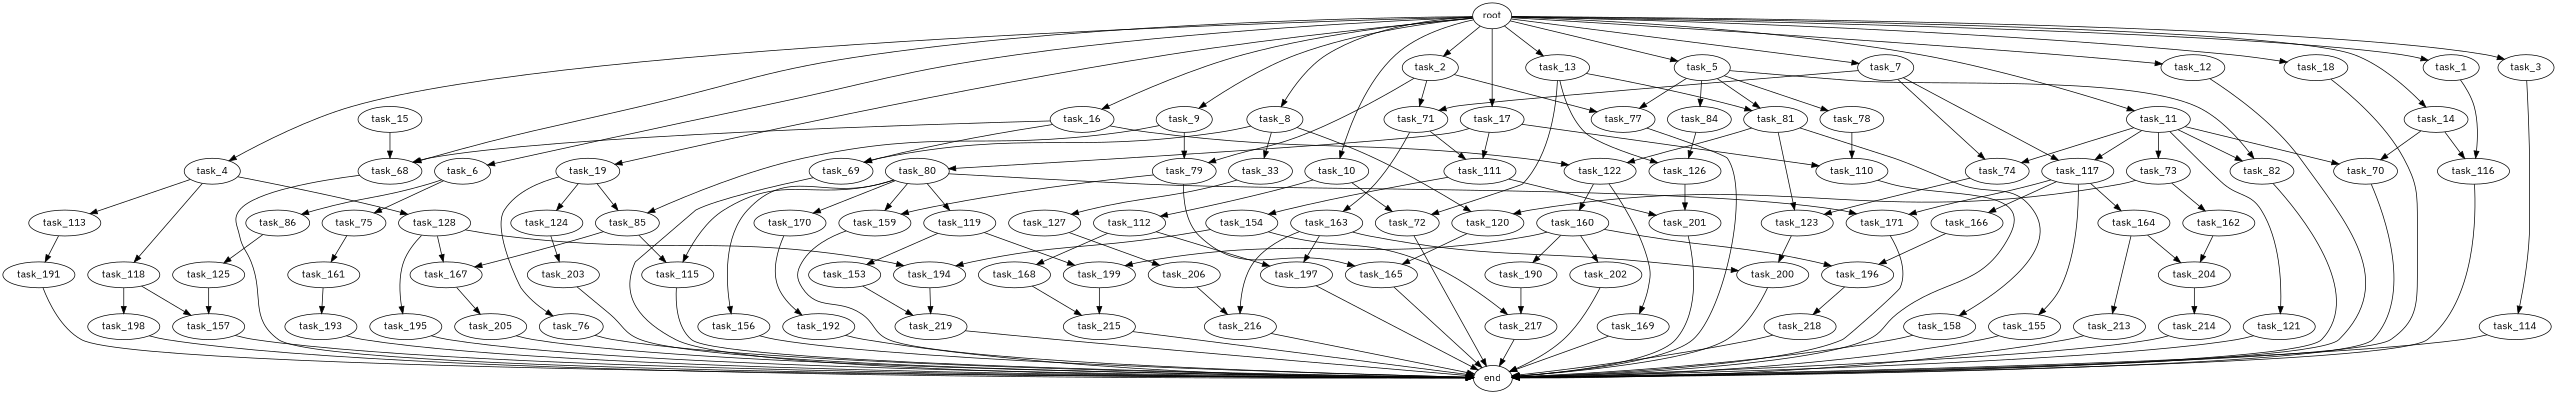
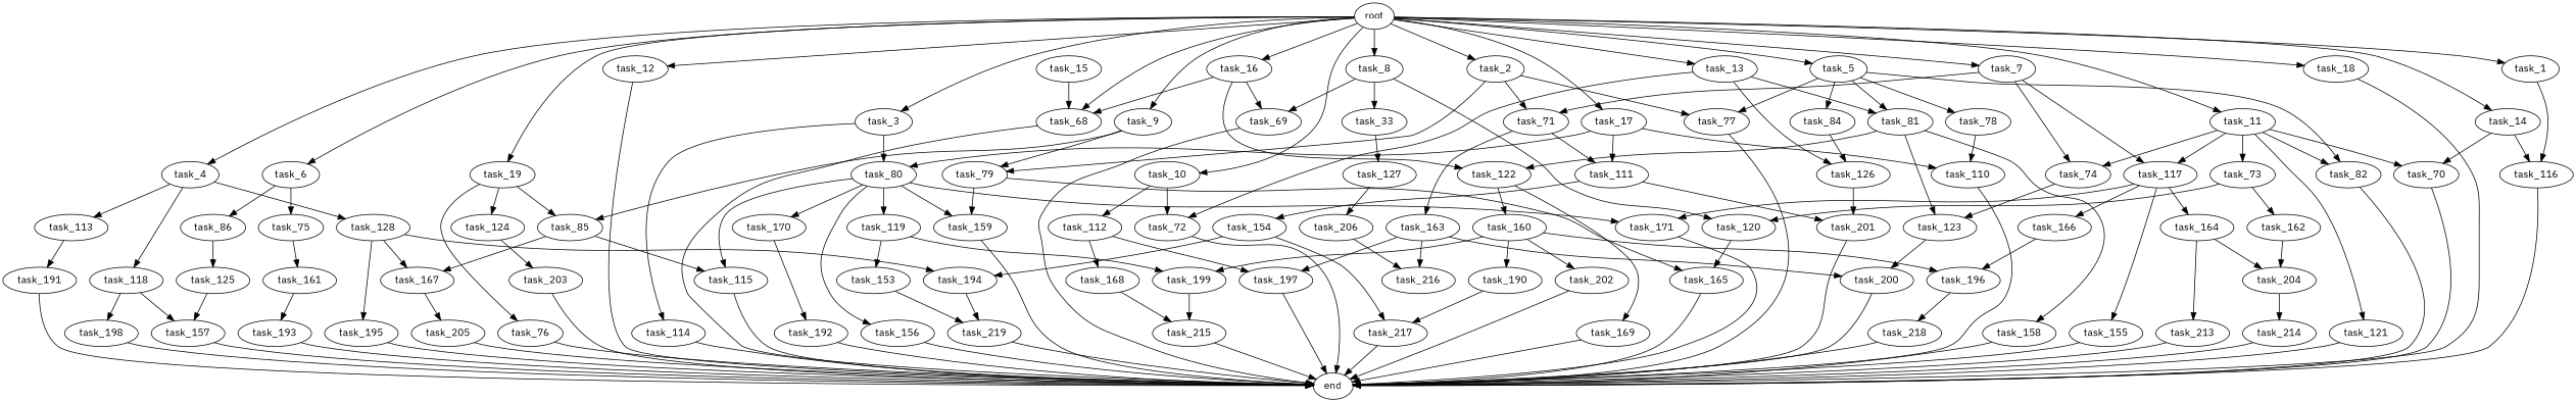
  digraph {
    fontname="IBM Plex Sans"
    node [fontname="IBM Plex Sans"]
    edge [fontname="IBM Plex Sans"]
    task_192
    end
    task_194
    task_219
    task_16
    task_68
    task_122
    task_69
    task_169
    task_160
    task_168
    task_215
    task_115
    task_158
    task_19
    task_76
    task_85
    task_124
    task_167
    task_203
    task_75
    task_161
    task_193
    task_12
    task_190
    task_217
    task_119
    task_199
    task_153
    task_111
    task_154
    task_201
    task_110
    task_113
    task_191
    task_117
    task_155
    task_164
    task_166
    task_171
    task_204
    task_213
    task_196
    task_162
    task_214
    task_86
    task_125
    task_157
    task_84
    task_126
    task_6
    task_2
    task_79
    task_77
    task_71
    task_159
    task_165
    task_163
    task_156
    task_13
    task_72
    task_81
    task_123
    task_200
    root
    task_7
    task_18
    task_1
    task_11
    task_17
    task_4
    task_10
    task_14
    task_3
    task_8
    task_9
    task_5
    task_74
    task_116
    task_82
    task_73
    task_121
    task_70
    task_80
    task_118
    task_128
    task_112
    task_15
    task_114
    n90 [label=task_33]
    task_120
    task_78
    task_202
    task_216
    task_198
    task_195
    task_170
    task_197
    task_127
    task_206
    task_218
    task_205
    task_192 -> end
    task_194 -> task_219
    task_219 -> end
    task_16 -> task_68
    task_16 -> task_122
    task_16 -> task_69
    task_68 -> end
    task_122 -> task_169
    task_122 -> task_160
    task_69 -> end
    task_169 -> end
    task_160 -> task_190
    task_160 -> task_199
    task_160 -> task_196
    task_160 -> task_202
    task_168 -> task_215
    task_215 -> end
    task_115 -> end
    task_158 -> end
    task_19 -> task_76
    task_19 -> task_85
    task_19 -> task_124
    task_76 -> end
    task_85 -> task_115
    task_85 -> task_167
    task_124 -> task_203
    task_167 -> task_205
    task_203 -> end
    task_75 -> task_161
    task_161 -> task_193
    task_193 -> end
    task_12 -> end
    task_190 -> task_217
    task_217 -> end
    task_119 -> task_199
    task_119 -> task_153
    task_199 -> task_215
    task_153 -> task_219
    task_111 -> task_154
    task_111 -> task_201
    task_154 -> task_194
    task_154 -> task_217
    task_201 -> end
    task_110 -> end
    task_113 -> task_191
    task_191 -> end
    task_117 -> task_155
    task_117 -> task_164
    task_117 -> task_166
    task_117 -> task_171
    task_155 -> end
    task_164 -> task_204
    task_164 -> task_213
    task_166 -> task_196
    task_171 -> end
    task_204 -> task_214
    task_213 -> end
    task_196 -> task_218
    task_162 -> task_204
    task_214 -> end
    task_86 -> task_125
    task_125 -> task_157
    task_157 -> end
    task_84 -> task_126
    task_126 -> task_201
    task_6 -> task_75
    task_6 -> task_86
    task_2 -> task_79
    task_2 -> task_77
    task_2 -> task_71
    task_79 -> task_159
    task_79 -> task_165
    task_77 -> end
    task_71 -> task_111
    task_71 -> task_163
    task_159 -> end
    task_165 -> end
    task_163 -> task_200
    task_163 -> task_216
    task_163 -> task_197
    task_156 -> end
    task_13 -> task_126
    task_13 -> task_72
    task_13 -> task_81
    task_72 -> end
    task_81 -> task_122
    task_81 -> task_158
    task_81 -> task_123
    task_123 -> task_200
    task_200 -> end
    root -> task_16
    root -> task_68
    root -> task_19
    root -> task_12
    root -> task_6
    root -> task_2
    root -> task_13
    root -> task_7
    root -> task_18
    root -> task_1
    root -> task_11
    root -> task_17
    root -> task_4
    root -> task_10
    root -> task_14
    root -> task_3
    root -> task_8
    root -> task_9
    root -> task_5
    task_7 -> task_117
    task_7 -> task_71
    task_7 -> task_74
    task_18 -> end
    task_1 -> task_116
    task_11 -> task_117
    task_11 -> task_74
    task_11 -> task_82
    task_11 -> task_73
    task_11 -> task_121
    task_11 -> task_70
    task_17 -> task_111
    task_17 -> task_110
    task_17 -> task_80
    task_4 -> task_113
    task_4 -> task_118
    task_4 -> task_128
    task_10 -> task_72
    task_10 -> task_112
    task_14 -> task_116
    task_14 -> task_70
+   task_3 -> task_80
    task_3 -> task_114
    task_8 -> task_69
    task_8 -> n90
    task_8 -> task_120
    task_9 -> task_85
    task_9 -> task_79
    task_5 -> task_84
    task_5 -> task_77
    task_5 -> task_81
    task_5 -> task_82
    task_5 -> task_78
    task_74 -> task_123
    task_116 -> end
    task_82 -> end
    task_73 -> task_162
    task_73 -> task_120
    task_121 -> end
    task_70 -> end
    task_80 -> task_115
    task_80 -> task_119
    task_80 -> task_171
    task_80 -> task_159
    task_80 -> task_156
    task_80 -> task_170
    task_118 -> task_157
    task_118 -> task_198
    task_128 -> task_194
    task_128 -> task_167
    task_128 -> task_195
    task_112 -> task_168
    task_112 -> task_197
    task_15 -> task_68
    task_114 -> end
    n90 -> task_127
    task_120 -> task_165
    task_78 -> task_110
    task_202 -> end
-   task_216 -> end
    task_198 -> end
    task_195 -> end
    task_170 -> task_192
    task_197 -> end
    task_127 -> task_206
    task_206 -> task_216
    task_218 -> end
    task_205 -> end
  }
